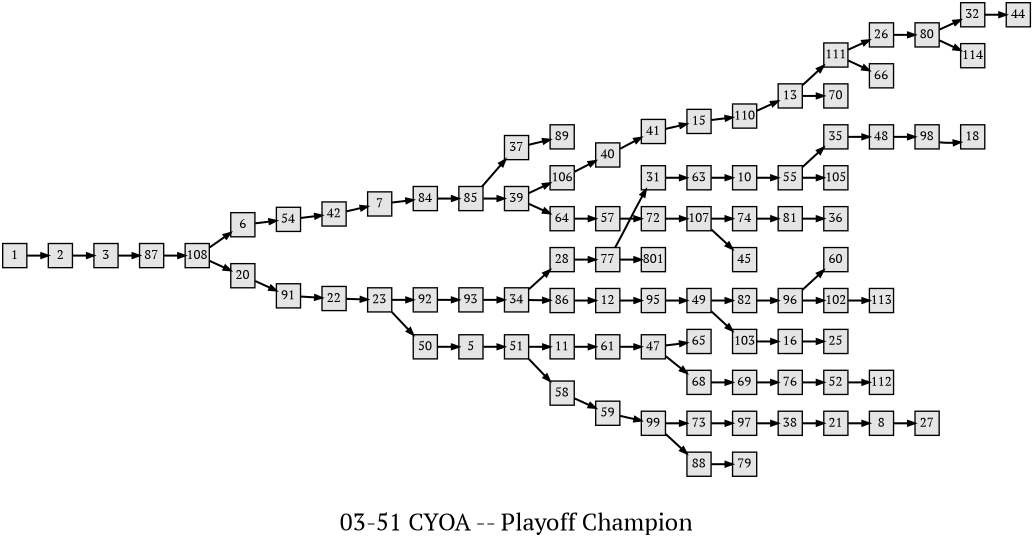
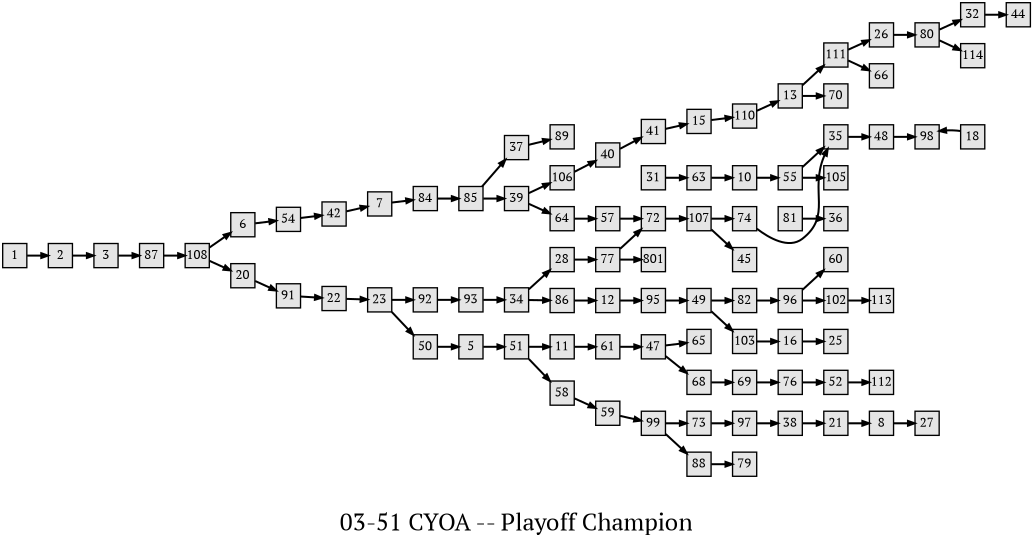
  digraph {
    fontname="PT Serif"
    fontsize=36
    label="03-51 CYOA -- Playoff Champion"
    nodesep=0.35
    ordering=out
    rankdir=LR
    ranksep=0.45
    node [fillcolor=grey90 fixedsize=true fontname="PT Serif" fontsize=20 labelfloat=true margin="0,0" penwidth=2 regular=true shape=rect style=filled]
    edge [fontname="PT Serif" fontsize=12 labelfloat=true penwidth=3]
    1
    2
    3
    n4 [label=87]
    108
    6
    20
    5
    51
    11
    58
    61
    59
    54
    42
    7
    84
    85
    37
    39
    8
    27
    10
    55
    35
    105
    48
    47
    65
    68
    12
    95
    49
    82
    103
    13
    111
    70
    26
    66
    80
    15
    110
    16
    25
    91
    22
    23
    21
    92
    50
    93
    34
    32
    114
    44
    28
    77
    31
    n60 [label=801]
    63
    n62 [label=38]
    86
    98
    18
    89
    106
    64
    40
    57
    41
    72
    69
    76
    96
    60
    102
    99
    52
    112
    107
    74
    45
    73
    88
    97
    81
    79
    36
    113
    1 -> 2
    2 -> 3
    3 -> n4
    n4 -> 108
    108 -> 6
    108 -> 20
    6 -> 54
    20 -> 91
    5 -> 51
    51 -> 11
    51 -> 58
    11 -> 61
    58 -> 59
    61 -> 47
    59 -> 99
    54 -> 42
    42 -> 7
    7 -> 84
    84 -> 85
    85 -> 37
    85 -> 39
    37 -> 89
    39 -> 106
    39 -> 64
    8 -> 27
    10 -> 55
    55 -> 35
    55 -> 105
    35 -> 48
    48 -> 98
    47 -> 65
    47 -> 68
    68 -> 69
    12 -> 95
    95 -> 49
    49 -> 82
    49 -> 103
    82 -> 96
    103 -> 16
    13 -> 111
    13 -> 70
    111 -> 26
    111 -> 66
    26 -> 80
    80 -> 32
    80 -> 114
    15 -> 110
    110 -> 13
    16 -> 25
    91 -> 22
    22 -> 23
    23 -> 92
    23 -> 50
    21 -> 8
    92 -> 93
    50 -> 5
    93 -> 34
    34 -> 28
    34 -> 86
    32 -> 44
    28 -> 77
-   77 -> 31
+   77 -> 72
    77 -> n60
    31 -> 63
    63 -> 10
    n62 -> 21
    86 -> 12
-   98 -> 18
+   18 -> 98
    106 -> 40
    64 -> 57
    40 -> 41
    57 -> 72
    41 -> 15
    72 -> 107
    69 -> 76
    76 -> 52
    96 -> 60
    96 -> 102
    102 -> 113
    99 -> 73
    99 -> 88
    52 -> 112
    107 -> 74
    107 -> 45
-   74 -> 81
+   74 -> 35
    73 -> 97
    88 -> 79
    97 -> n62
    81 -> 36
  }
